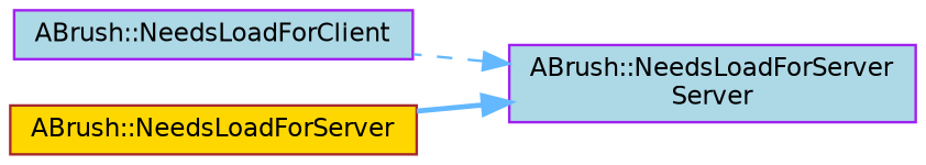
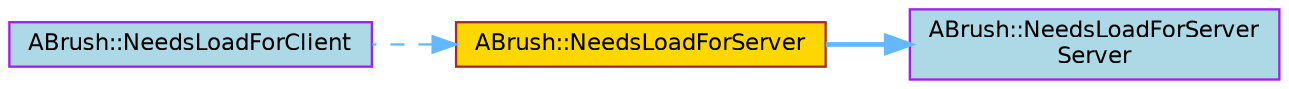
  digraph {
    fontname="DejaVu Sans"
    rankdir=RL
    node [color=purple fillcolor=lightblue fontname="DejaVu Sans" fontsize=10 shape=box style=filled]
    edge [color=steelblue1 dir=back fontname="DejaVu Sans" fontsize=10 labelfontname=Helvetica labelfontsize=10]
    n1 [fontcolor=black height=0.2 label="ABrush::NeedsLoadForServer\lServer" width=0.4]
    n2 [height=0.2 label="ABrush::NeedsLoadForClient" width=0.4]
    n3 [color=brown fillcolor=gold height=0.2 label="ABrush::NeedsLoadForServer" width=0.4]
-   n1 -> n2 [style=dashed]
+   n3 -> n2 [style=dashed]
    n1 -> n3 [style=bold]
  }
